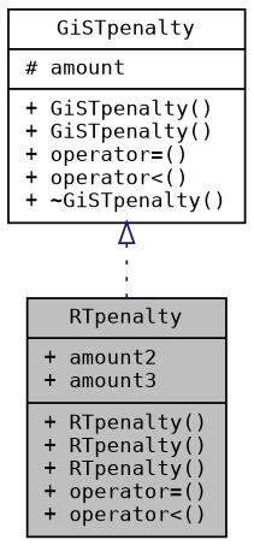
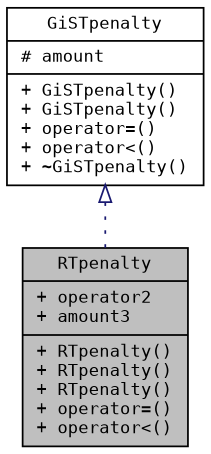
  digraph {
    fontname="DejaVu Sans Mono"
    node [color=black fontname="DejaVu Sans Mono" fontsize=10 shape=record style=filled]
-   n1 [fillcolor=grey75 fontcolor=black height=0.2 label="{RTpenalty\n|+ amount2\l+ amount3\l|+ RTpenalty()\l+ RTpenalty()\l+ RTpenalty()\l+ operator=()\l+ operator\<()\l}" width=0.4]
+   n1 [fillcolor=grey75 fontcolor=black height=0.2 label="{RTpenalty\n|+ operator2\l+ amount3\l|+ RTpenalty()\l+ RTpenalty()\l+ RTpenalty()\l+ operator=()\l+ operator\<()\l}" width=0.4]
    n2 [fillcolor=white height=0.2 label="{GiSTpenalty\n|# amount\l|+ GiSTpenalty()\l+ GiSTpenalty()\l+ operator=()\l+ operator\<()\l+ ~GiSTpenalty()\l}" width=0.4]
    n2 -> n1 [arrowtail=onormal color=midnightblue dir=back fontname="DejaVu Sans Mono" fontsize=10 labelfontname=Helvetica labelfontsize=10 style=dotted]
  }
